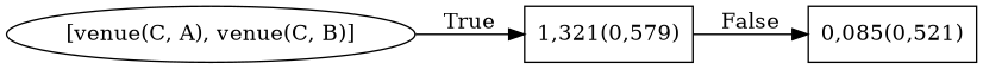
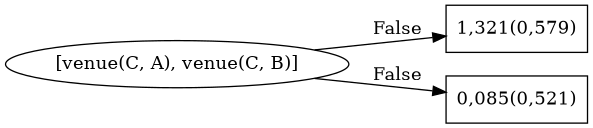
  digraph {
    rankdir=LR
    node [shape=box]
    n1 [label="[venue(C, A), venue(C, B)]" shape=""]
    n2 [label="1,321(0,579)"]
    n3 [label="0,085(0,521)"]
-   n1 -> n2 [label=True]
-   n2 -> n3 [label=False]
+   n1 -> n2 [label=False]
+   n1 -> n3 [label=False]
  }
